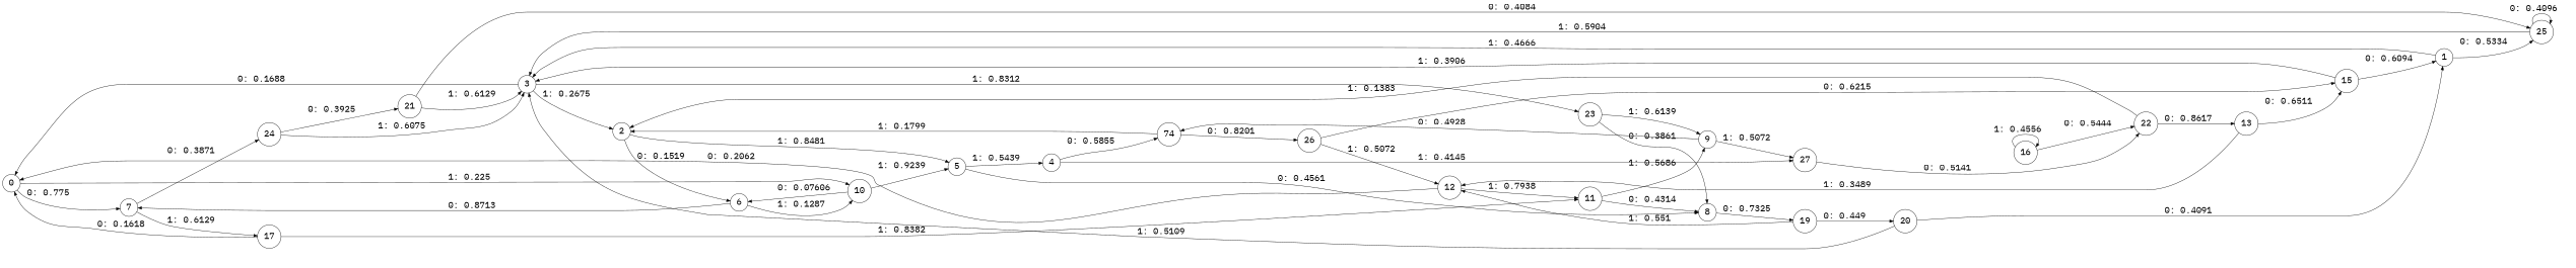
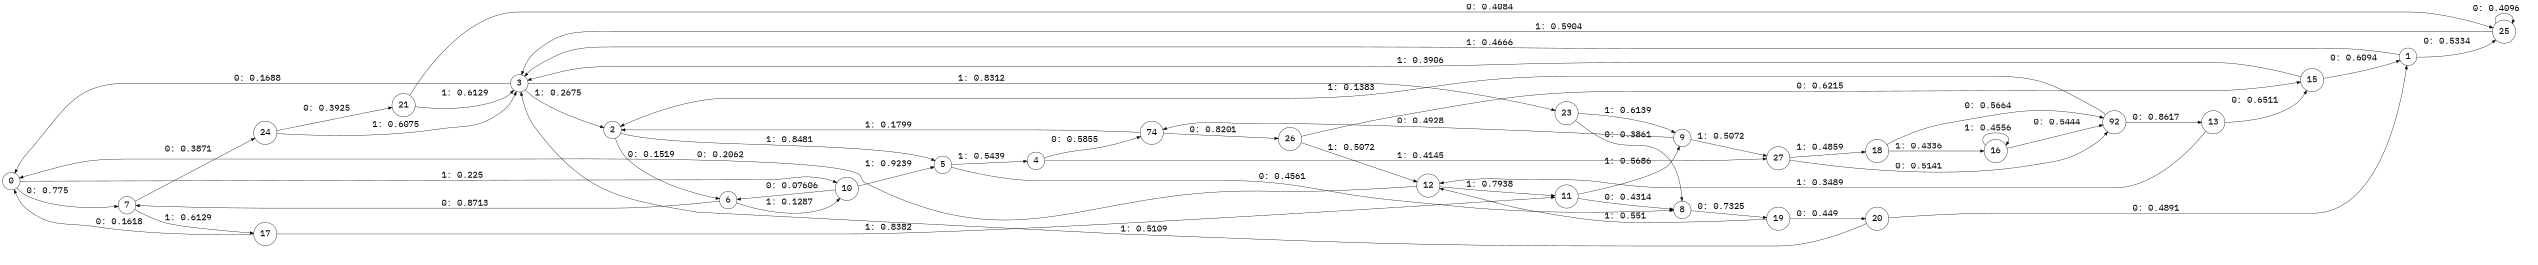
  digraph {
    fontname="IBM Plex Mono"
    rankdir=LR
    node [fontname="IBM Plex Mono" fontsize=24 shape=circle]
    edge [fontname="IBM Plex Mono" fontsize=24]
    0
    7
    10
    24
    17
    6
    5
    3
    21
    11
    4
    8
    1
    25
    23
    2
    9
    n18 [label=74]
    27
    19
    26
-   22
+   22 [label=92]
+   18
    12
    15
    13
    16
    20
    0 -> 7 [label="0: 0.775    "]
    0 -> 10 [label="1: 0.225    "]
    7 -> 24 [label="0: 0.3871   "]
    7 -> 17 [label="1: 0.6129   "]
    10 -> 6 [label="0: 0.07606  "]
    10 -> 5 [label="1: 0.9239   "]
    24 -> 3 [label="1: 0.6075   "]
    24 -> 21 [label="0: 0.3925   "]
    17 -> 0 [label="0: 0.1618   "]
    17 -> 11 [label="1: 0.8382   "]
    6 -> 7 [label="0: 0.8713   "]
    6 -> 10 [label="1: 0.1287   "]
    5 -> 4 [label="1: 0.5439   "]
    5 -> 8 [label="0: 0.4561   "]
    3 -> 0 [label="0: 0.1688   "]
    3 -> 23 [label="1: 0.8312   "]
    3 -> 2 [label="1: 0.2675   "]
    21 -> 3 [label="1: 0.6129   "]
    21 -> 25 [label="0: 0.4084   "]
    11 -> 8 [label="0: 0.4314   "]
    11 -> 9 [label="1: 0.5686   "]
    4 -> n18 [label="0: 0.5855   "]
    4 -> 27 [label="1: 0.4145   "]
    8 -> 19 [label="0: 0.7325   "]
    1 -> 3 [label="1: 0.4666   "]
    1 -> 25 [label="0: 0.5334   "]
    25 -> 3 [label="1: 0.5904   "]
    25 -> 25 [label="0: 0.4096   "]
    23 -> 8 [label="0: 0.3861   "]
    23 -> 9 [label="1: 0.6139   "]
    2 -> 6 [label="0: 0.1519   "]
    2 -> 5 [label="1: 0.8481   "]
    9 -> n18 [label="0: 0.4928   "]
    9 -> 27 [label="1: 0.5072   "]
    n18 -> 2 [label="1: 0.1799   "]
    n18 -> 26 [label="0: 0.8201   "]
    27 -> 22 [label="0: 0.5141   "]
+   27 -> 18 [label="1: 0.4859   "]
    19 -> 12 [label="1: 0.551    "]
    19 -> 20 [label="0: 0.449    "]
    26 -> 12 [label="1: 0.5072   "]
    26 -> 15 [label="0: 0.6215   "]
    22 -> 2 [label="1: 0.1383   "]
    22 -> 13 [label="0: 0.8617   "]
+   18 -> 22 [label="0: 0.5664   "]
+   18 -> 16 [label="1: 0.4336   "]
    12 -> 0 [label="0: 0.2062   "]
    12 -> 11 [label="1: 0.7938   "]
    15 -> 3 [label="1: 0.3906   "]
    15 -> 1 [label="0: 0.6094   "]
    13 -> 12 [label="1: 0.3489   "]
    13 -> 15 [label="0: 0.6511   "]
    16 -> 22 [label="0: 0.5444   "]
    16 -> 16 [label="1: 0.4556   "]
    20 -> 3 [label="1: 0.5109   "]
-   20 -> 1 [label="0: 0.4091   "]
+   20 -> 1 [label="0: 0.4891   "]
  }
